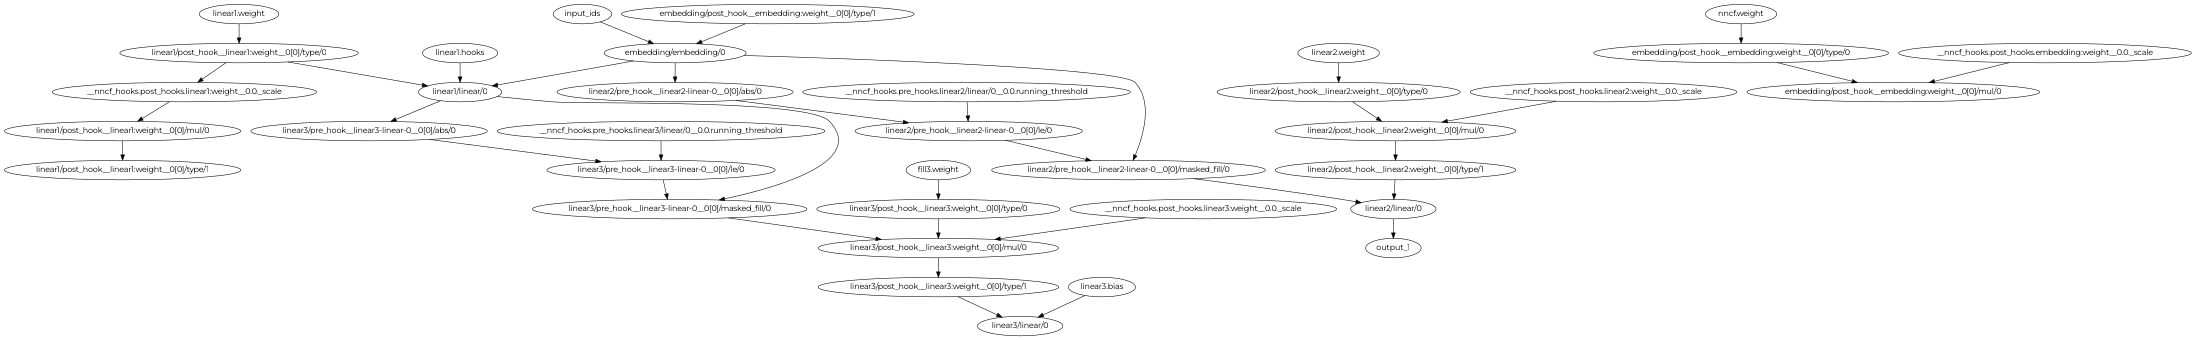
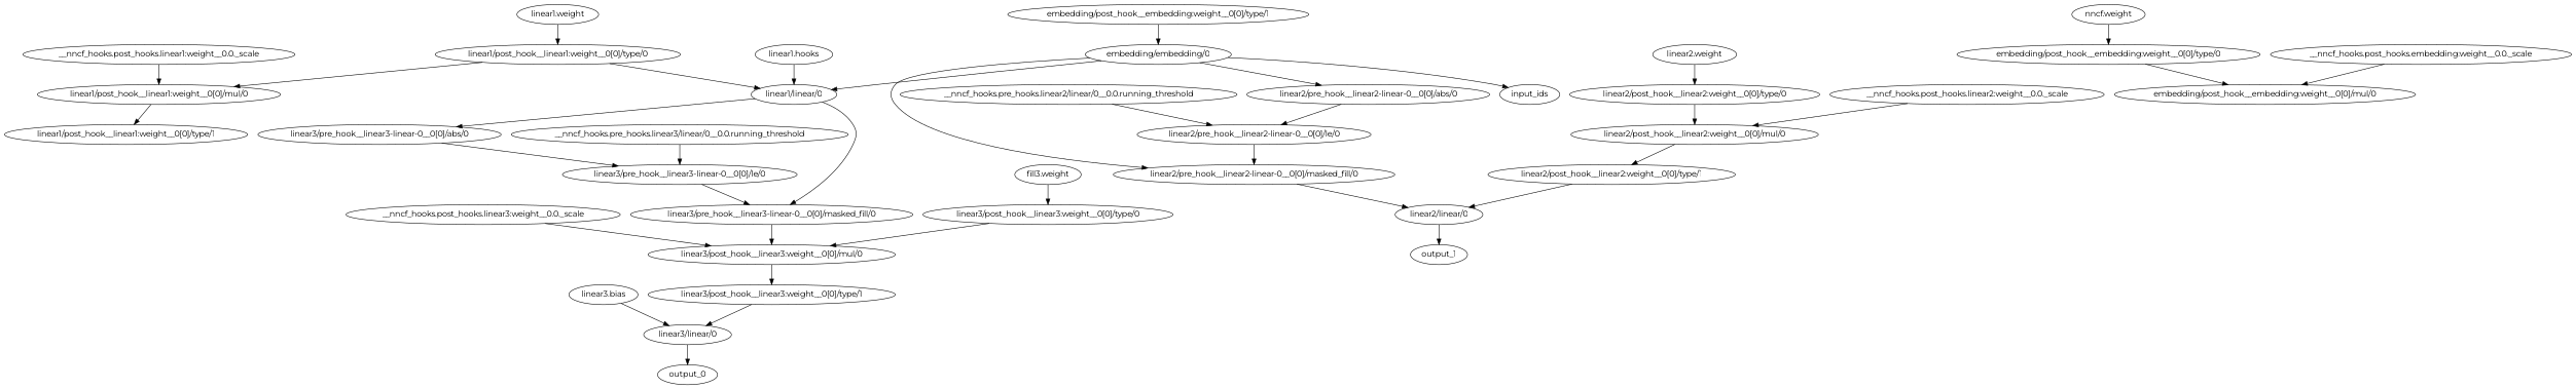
  strict digraph {
    fontname=Montserrat
    node [fontname=Montserrat metatype=PTConstNoopMetatype type=nncf_model_const]
    edge [dtype=float fontname=Montserrat in_port_id=0 out_port_id=0 shape="(2, 8, 2)"]
    input_ids [metatype=PTInputNoopMetatype type=nncf_model_input]
    "embedding/embedding/0" [metatype=PTEmbeddingMetatype type=embedding]
    "linear1/linear/0" [metatype=PTLinearMetatype type=linear]
    "linear2/pre_hook__linear2-linear-0__0[0]/abs/0" [metatype=PTAbsMetatype type=abs]
    "linear2/pre_hook__linear2-linear-0__0[0]/masked_fill/0" [metatype=PTScatterMetatype type=masked_fill]
    n6 [label="nncf.weight"]
    "embedding/post_hook__embedding:weight__0[0]/type/0" [metatype=UnknownMetatype type=type]
    "embedding/post_hook__embedding:weight__0[0]/mul/0" [metatype=PTMulMetatype type=mul]
    "__nncf_hooks.post_hooks.embedding:weight__0.0._scale"
    "embedding/post_hook__embedding:weight__0[0]/type/1" [metatype=UnknownMetatype type=type]
    "linear3/pre_hook__linear3-linear-0__0[0]/abs/0" [metatype=PTAbsMetatype type=abs]
    "linear3/pre_hook__linear3-linear-0__0[0]/masked_fill/0" [metatype=PTScatterMetatype type=masked_fill]
    "linear2/pre_hook__linear2-linear-0__0[0]/le/0" [metatype=UnknownMetatype type=le]
    "linear2/linear/0" [metatype=PTLinearMetatype type=linear]
    "linear1/post_hook__linear1:weight__0[0]/type/0" [metatype=UnknownMetatype type=type]
    "linear1.weight"
    "linear1/post_hook__linear1:weight__0[0]/mul/0" [metatype=PTMulMetatype type=mul]
    "__nncf_hooks.post_hooks.linear1:weight__0.0._scale"
    "linear1/post_hook__linear1:weight__0[0]/type/1" [metatype=UnknownMetatype type=type]
    n20 [label="linear1.hooks"]
    "linear3/pre_hook__linear3-linear-0__0[0]/le/0" [metatype=UnknownMetatype type=le]
    "linear3/post_hook__linear3:weight__0[0]/mul/0" [metatype=PTMulMetatype type=mul]
    n23 [label="fill3.weight"]
    "linear3/post_hook__linear3:weight__0[0]/type/0" [metatype=UnknownMetatype type=type]
    "__nncf_hooks.post_hooks.linear3:weight__0.0._scale"
    "linear3/post_hook__linear3:weight__0[0]/type/1" [metatype=UnknownMetatype type=type]
    "linear3/linear/0" [metatype=PTLinearMetatype type=linear]
+   output_0 [metatype=PTOutputNoopMetatype type=nncf_model_output]
    "linear3.bias"
    "__nncf_hooks.pre_hooks.linear3/linear/0__0.0.running_threshold"
    "linear2/post_hook__linear2:weight__0[0]/type/0" [metatype=UnknownMetatype type=type]
    "linear2.weight"
    "linear2/post_hook__linear2:weight__0[0]/mul/0" [metatype=PTMulMetatype type=mul]
    "__nncf_hooks.post_hooks.linear2:weight__0.0._scale"
    "linear2/post_hook__linear2:weight__0[0]/type/1" [metatype=UnknownMetatype type=type]
    output_1 [metatype=PTOutputNoopMetatype type=nncf_model_output]
    "__nncf_hooks.pre_hooks.linear2/linear/0__0.0.running_threshold"
-   input_ids -> "embedding/embedding/0" [dtype=int shape="(2, 8)"]
+   "embedding/embedding/0" -> input_ids [dtype=int shape="(2, 8)"]
    "embedding/embedding/0" -> "linear1/linear/0"
    "embedding/embedding/0" -> "linear2/pre_hook__linear2-linear-0__0[0]/abs/0"
    "embedding/embedding/0" -> "linear2/pre_hook__linear2-linear-0__0[0]/masked_fill/0"
    "linear1/linear/0" -> "linear3/pre_hook__linear3-linear-0__0[0]/abs/0" [shape="(2, 8, 3)"]
    "linear1/linear/0" -> "linear3/pre_hook__linear3-linear-0__0[0]/masked_fill/0" [shape="(2, 8, 3)"]
    "linear2/pre_hook__linear2-linear-0__0[0]/abs/0" -> "linear2/pre_hook__linear2-linear-0__0[0]/le/0"
    "linear2/pre_hook__linear2-linear-0__0[0]/masked_fill/0" -> "linear2/linear/0"
    n6 -> "embedding/post_hook__embedding:weight__0[0]/type/0" [dtype=int shape="(32, 2)"]
    "embedding/post_hook__embedding:weight__0[0]/type/0" -> "embedding/post_hook__embedding:weight__0[0]/mul/0" [shape="(32, 2)"]
    "__nncf_hooks.post_hooks.embedding:weight__0.0._scale" -> "embedding/post_hook__embedding:weight__0[0]/mul/0" [in_port_id=1 shape="(32, 1)"]
    "embedding/post_hook__embedding:weight__0[0]/type/1" -> "embedding/embedding/0" [in_port_id=1 shape="(32, 2)"]
    "linear3/pre_hook__linear3-linear-0__0[0]/abs/0" -> "linear3/pre_hook__linear3-linear-0__0[0]/le/0" [shape="(2, 8, 3)"]
    "linear3/pre_hook__linear3-linear-0__0[0]/masked_fill/0" -> "linear3/post_hook__linear3:weight__0[0]/mul/0" [shape="(2, 8, 3)"]
    "linear2/pre_hook__linear2-linear-0__0[0]/le/0" -> "linear2/pre_hook__linear2-linear-0__0[0]/masked_fill/0" [dtype=int in_port_id=1]
    "linear2/linear/0" -> output_1 [shape="(2, 8, 4)"]
    "linear1/post_hook__linear1:weight__0[0]/type/0" -> "linear1/linear/0" [in_port_id=1 shape="(3, 2)"]
-   "linear1/post_hook__linear1:weight__0[0]/type/0" -> "__nncf_hooks.post_hooks.linear1:weight__0.0._scale" [shape="(3, 2)"]
+   "linear1/post_hook__linear1:weight__0[0]/type/0" -> "linear1/post_hook__linear1:weight__0[0]/mul/0" [shape="(3, 2)"]
    "linear1.weight" -> "linear1/post_hook__linear1:weight__0[0]/type/0" [dtype=int shape="(3, 2)"]
    "linear1/post_hook__linear1:weight__0[0]/mul/0" -> "linear1/post_hook__linear1:weight__0[0]/type/1" [shape="(3, 2)"]
    "__nncf_hooks.post_hooks.linear1:weight__0.0._scale" -> "linear1/post_hook__linear1:weight__0[0]/mul/0" [in_port_id=1 shape="(3, 1)"]
    n20 -> "linear1/linear/0" [in_port_id=2 shape="(3,)"]
    "linear3/pre_hook__linear3-linear-0__0[0]/le/0" -> "linear3/pre_hook__linear3-linear-0__0[0]/masked_fill/0" [dtype=int in_port_id=1 shape="(2, 8, 3)"]
    "linear3/post_hook__linear3:weight__0[0]/mul/0" -> "linear3/post_hook__linear3:weight__0[0]/type/1" [shape="(5, 3)"]
    n23 -> "linear3/post_hook__linear3:weight__0[0]/type/0" [dtype=int shape="(5, 3)"]
    "linear3/post_hook__linear3:weight__0[0]/type/0" -> "linear3/post_hook__linear3:weight__0[0]/mul/0" [shape="(5, 3)"]
    "__nncf_hooks.post_hooks.linear3:weight__0.0._scale" -> "linear3/post_hook__linear3:weight__0[0]/mul/0" [in_port_id=1 shape="(5, 1)"]
    "linear3/post_hook__linear3:weight__0[0]/type/1" -> "linear3/linear/0" [in_port_id=1 shape="(5, 3)"]
+   "linear3/linear/0" -> output_0 [shape="(2, 8, 5)"]
    "linear3.bias" -> "linear3/linear/0" [in_port_id=2 shape="(5,)"]
    "__nncf_hooks.pre_hooks.linear3/linear/0__0.0.running_threshold" -> "linear3/pre_hook__linear3-linear-0__0[0]/le/0" [in_port_id=1 shape="()"]
    "linear2/post_hook__linear2:weight__0[0]/type/0" -> "linear2/post_hook__linear2:weight__0[0]/mul/0" [shape="(4, 2)"]
    "linear2.weight" -> "linear2/post_hook__linear2:weight__0[0]/type/0" [dtype=int shape="(4, 2)"]
    "linear2/post_hook__linear2:weight__0[0]/mul/0" -> "linear2/post_hook__linear2:weight__0[0]/type/1" [shape="(4, 2)"]
    "__nncf_hooks.post_hooks.linear2:weight__0.0._scale" -> "linear2/post_hook__linear2:weight__0[0]/mul/0" [in_port_id=1 shape="(4, 1)"]
    "linear2/post_hook__linear2:weight__0[0]/type/1" -> "linear2/linear/0" [in_port_id=1 shape="(4, 2)"]
    "__nncf_hooks.pre_hooks.linear2/linear/0__0.0.running_threshold" -> "linear2/pre_hook__linear2-linear-0__0[0]/le/0" [in_port_id=1 shape="()"]
  }
